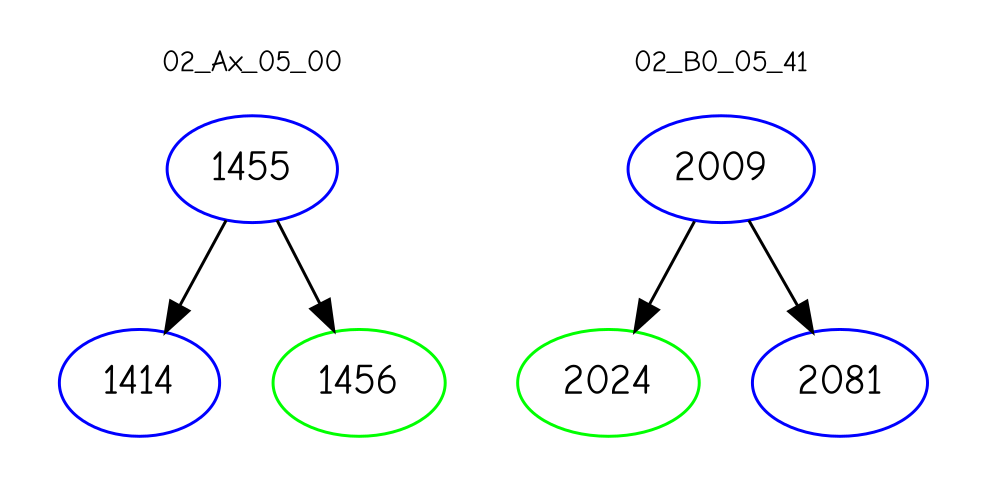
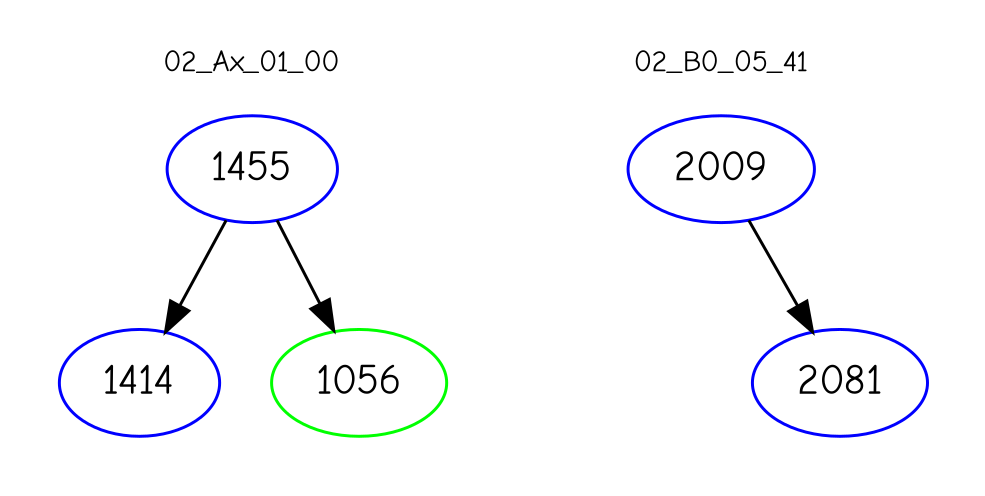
  digraph {
    fontname="Comic Neue"
    node [color=blue fontname="Comic Neue"]
    edge [color=black fontname="Comic Neue"]
    n1 [label=1455]
    n2 [label=1414]
-   n3 [color=green label=1456]
+   n3 [color=green label=1056]
    n4 [label=2009]
-   n5 [color=green label=2024]
    n6 [label=2081]
    subgraph cluster_1 {
      color=white
      fontsize=10
-     label="02_Ax_05_00"
+     label="02_Ax_01_00"
      n1
      n2
      n3
    }
    subgraph cluster_2 {
      color=white
      fontsize=10
      label="02_B0_05_41"
      n4
-     n5
      n6
    }
    n1 -> n2
    n1 -> n3
-   n4 -> n5
    n4 -> n6
  }
